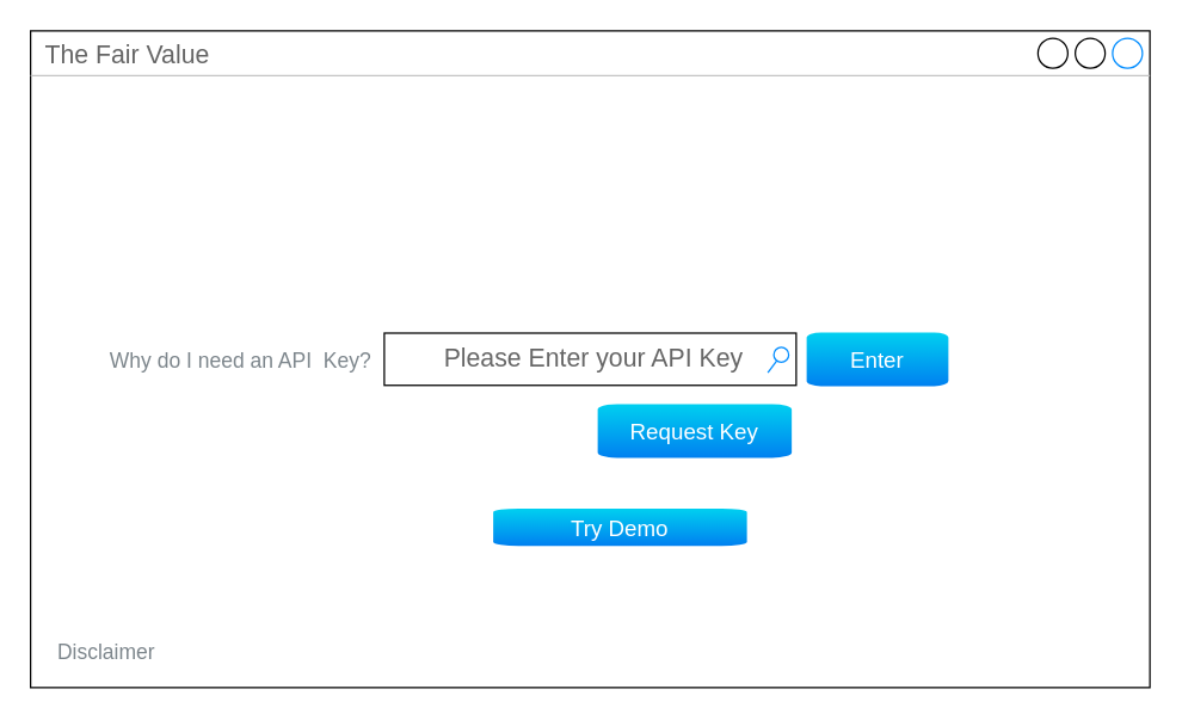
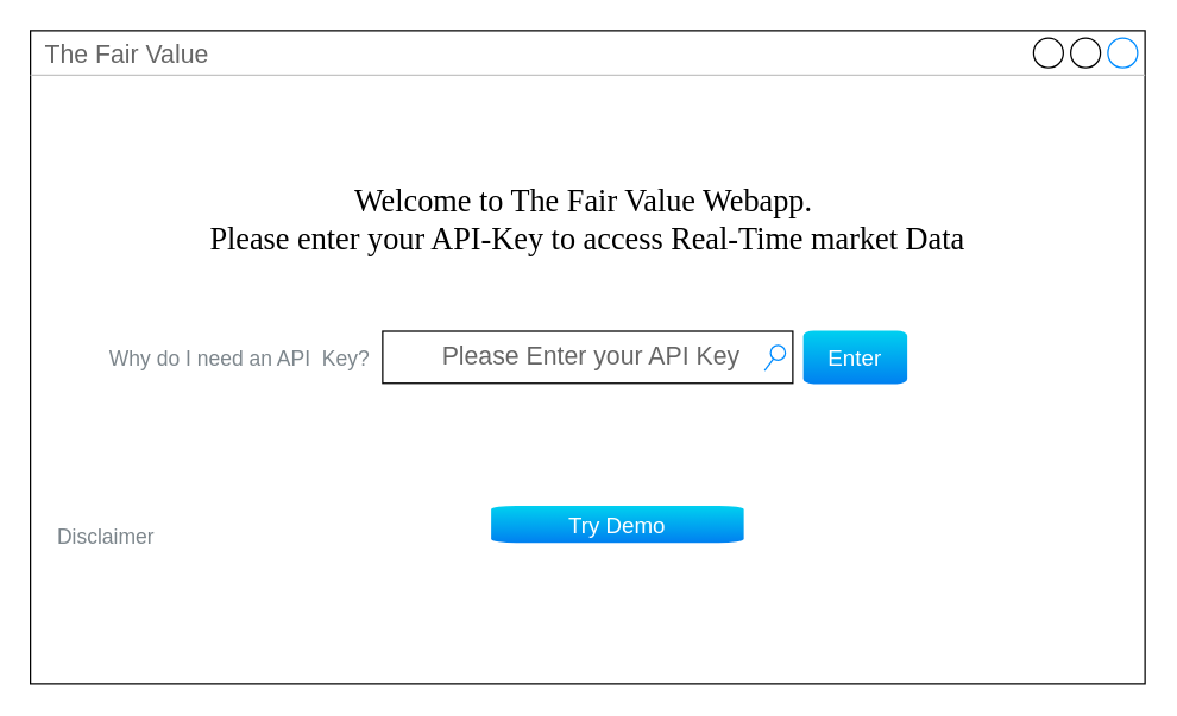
  <mxCell id="0" />
  <mxCell id="1" parent="0" />
  <mxCell id="2" value="The Fair Value" style="strokeWidth=1;shadow=0;dashed=0;align=center;html=1;shape=mxgraph.mockup.containers.window;align=left;verticalAlign=top;spacingLeft=8;strokeColor2=#008cff;strokeColor3=#c4c4c4;fontColor=#666666;mainText=;fontSize=17;labelBackgroundColor=none;" parent="1" vertex="1"><mxGeometry x="20" y="20" width="750" height="440" as="geometry" /></mxCell>
  <mxCell id="3" value="Please Enter your API Key" style="strokeWidth=1;shadow=0;dashed=0;align=center;html=1;shape=mxgraph.mockup.forms.searchBox;mainText=;strokeColor2=#008cff;fontColor=#666666;fontSize=17;align=center;spacingLeft=3;sketch=0;" parent="1" vertex="1"><mxGeometry x="257" y="222.5" width="276" height="35" as="geometry" /></mxCell>
- <mxCell id="4" value="&lt;font style=&quot;font-size: 15px&quot;&gt;Enter&lt;/font&gt;" style="html=1;strokeWidth=1;shadow=0;dashed=0;shape=mxgraph.ios7ui.icon;fontSize=8;fontColor=#ffffff;buttonText=;whiteSpace=wrap;align=center;sketch=0;" parent="1" vertex="1"><mxGeometry x="540" y="222" width="95" height="36" as="geometry" /></mxCell>
- <mxCell id="5" value="&lt;font style=&quot;font-size: 15px&quot;&gt;Request Key&lt;/font&gt;" style="html=1;strokeWidth=1;shadow=0;dashed=0;shape=mxgraph.ios7ui.icon;fontSize=8;fontColor=#ffffff;buttonText=;whiteSpace=wrap;align=center;sketch=0;" parent="1" vertex="1"><mxGeometry x="400" y="270" width="130" height="36" as="geometry" /></mxCell>
+ <mxCell id="4" value="&lt;font style=&quot;font-size: 15px&quot;&gt;Enter&lt;/font&gt;" style="html=1;strokeWidth=1;shadow=0;dashed=0;shape=mxgraph.ios7ui.icon;fontSize=8;fontColor=#ffffff;buttonText=;whiteSpace=wrap;align=center;sketch=0;" parent="1" vertex="1"><mxGeometry x="540" y="222" width="70" height="36" as="geometry" /></mxCell>
+ <mxCell id="6" value="&lt;div style=&quot;font-size: 21px&quot;&gt;&lt;font style=&quot;font-size: 21px&quot; face=&quot;Times New Roman&quot;&gt;Welcome to The Fair Value Webapp.&amp;nbsp;&lt;/font&gt;&lt;/div&gt;&lt;div style=&quot;font-size: 21px&quot;&gt;&lt;font style=&quot;font-size: 21px&quot; face=&quot;Times New Roman&quot;&gt;Please enter your API-Key to access Real-Time market Data&lt;/font&gt;&lt;/div&gt;" style="text;spacingTop=-5;whiteSpace=wrap;html=1;align=center;fontSize=12;fontFamily=Helvetica;fillColor=none;strokeColor=none;sketch=0;strokeWidth=2;" parent="1" vertex="1"><mxGeometry x="95" y="120" width="600" height="90" as="geometry" /></mxCell>
  <mxCell id="7" value="&lt;font style=&quot;font-size: 15px&quot;&gt;Try Demo&lt;/font&gt;" style="html=1;strokeWidth=1;shadow=0;dashed=0;shape=mxgraph.ios7ui.icon;fontSize=8;fontColor=#ffffff;buttonText=;whiteSpace=wrap;align=center;sketch=0;" parent="1" vertex="1"><mxGeometry x="330" y="340" width="170" height="25" as="geometry" /></mxCell>
- <mxCell id="8" value="Disclaimer" style="fillColor=none;strokeColor=none;fontSize=14;fontColor=#7D868C;" parent="1" vertex="1"><mxGeometry x="31" y="420" width="80" height="30" as="geometry" /></mxCell>
+ <mxCell id="8" value="Disclaimer" style="fillColor=none;strokeColor=none;fontSize=14;fontColor=#7D868C;" parent="1" vertex="1"><mxGeometry x="31" y="345" width="80" height="30" as="geometry" /></mxCell>
  <mxCell id="9" value="Why do I need an API  Key?" style="fillColor=none;strokeColor=none;fontSize=14;fontColor=#7D868C;" parent="1" vertex="1"><mxGeometry x="121" y="225" width="80" height="30" as="geometry" /></mxCell>
